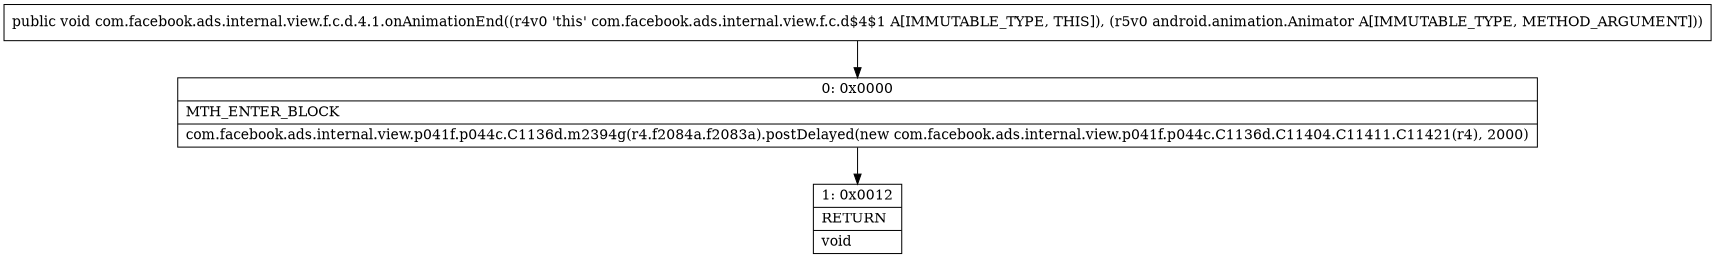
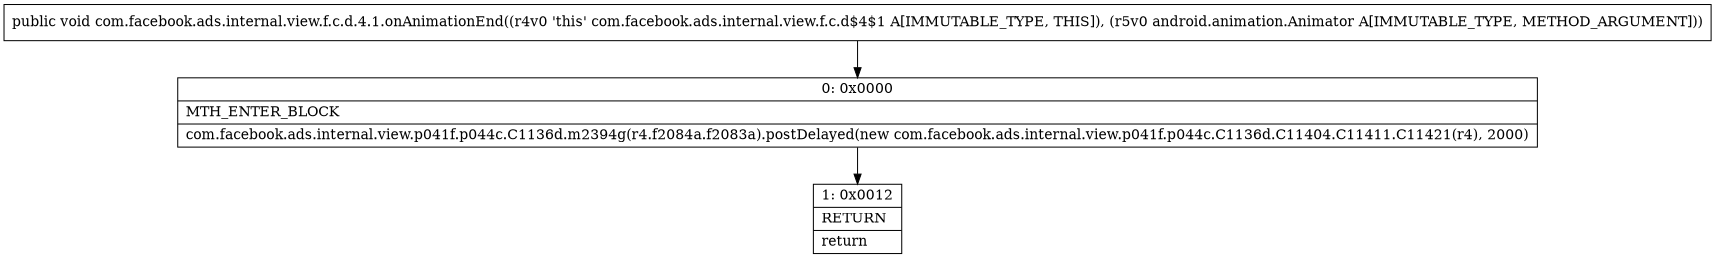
  digraph {
    node [shape=record]
    n1 [label="{0\:\ 0x0000|MTH_ENTER_BLOCK\l|com.facebook.ads.internal.view.p041f.p044c.C1136d.m2394g(r4.f2084a.f2083a).postDelayed(new com.facebook.ads.internal.view.p041f.p044c.C1136d.C11404.C11411.C11421(r4), 2000)\l}"]
-   n2 [label="{1\:\ 0x0012|RETURN\l|void\l}"]
+   n2 [label="{1\:\ 0x0012|RETURN\l|return\l}"]
    n3 [label="{public void com.facebook.ads.internal.view.f.c.d.4.1.onAnimationEnd((r4v0 'this' com.facebook.ads.internal.view.f.c.d$4$1 A[IMMUTABLE_TYPE, THIS]), (r5v0 android.animation.Animator A[IMMUTABLE_TYPE, METHOD_ARGUMENT])) }"]
    n1 -> n2
    n3 -> n1
  }
